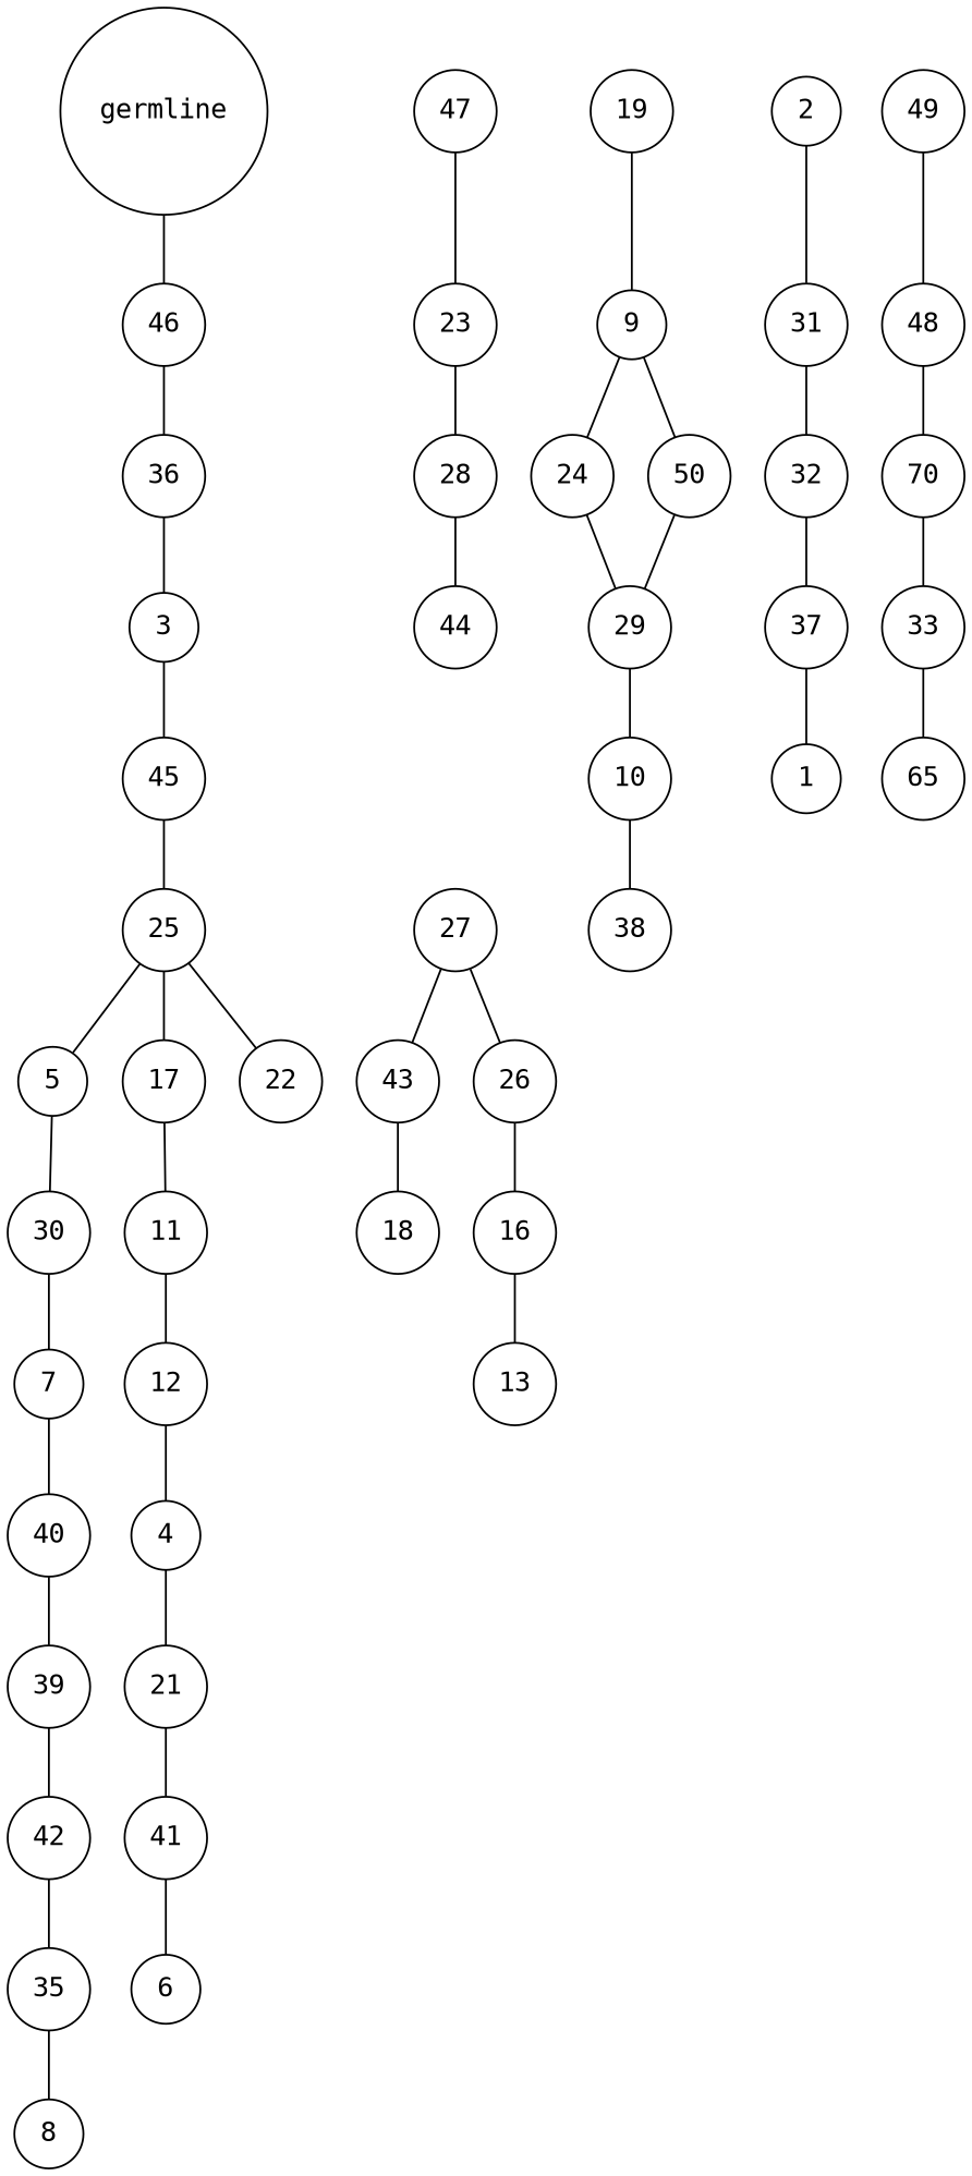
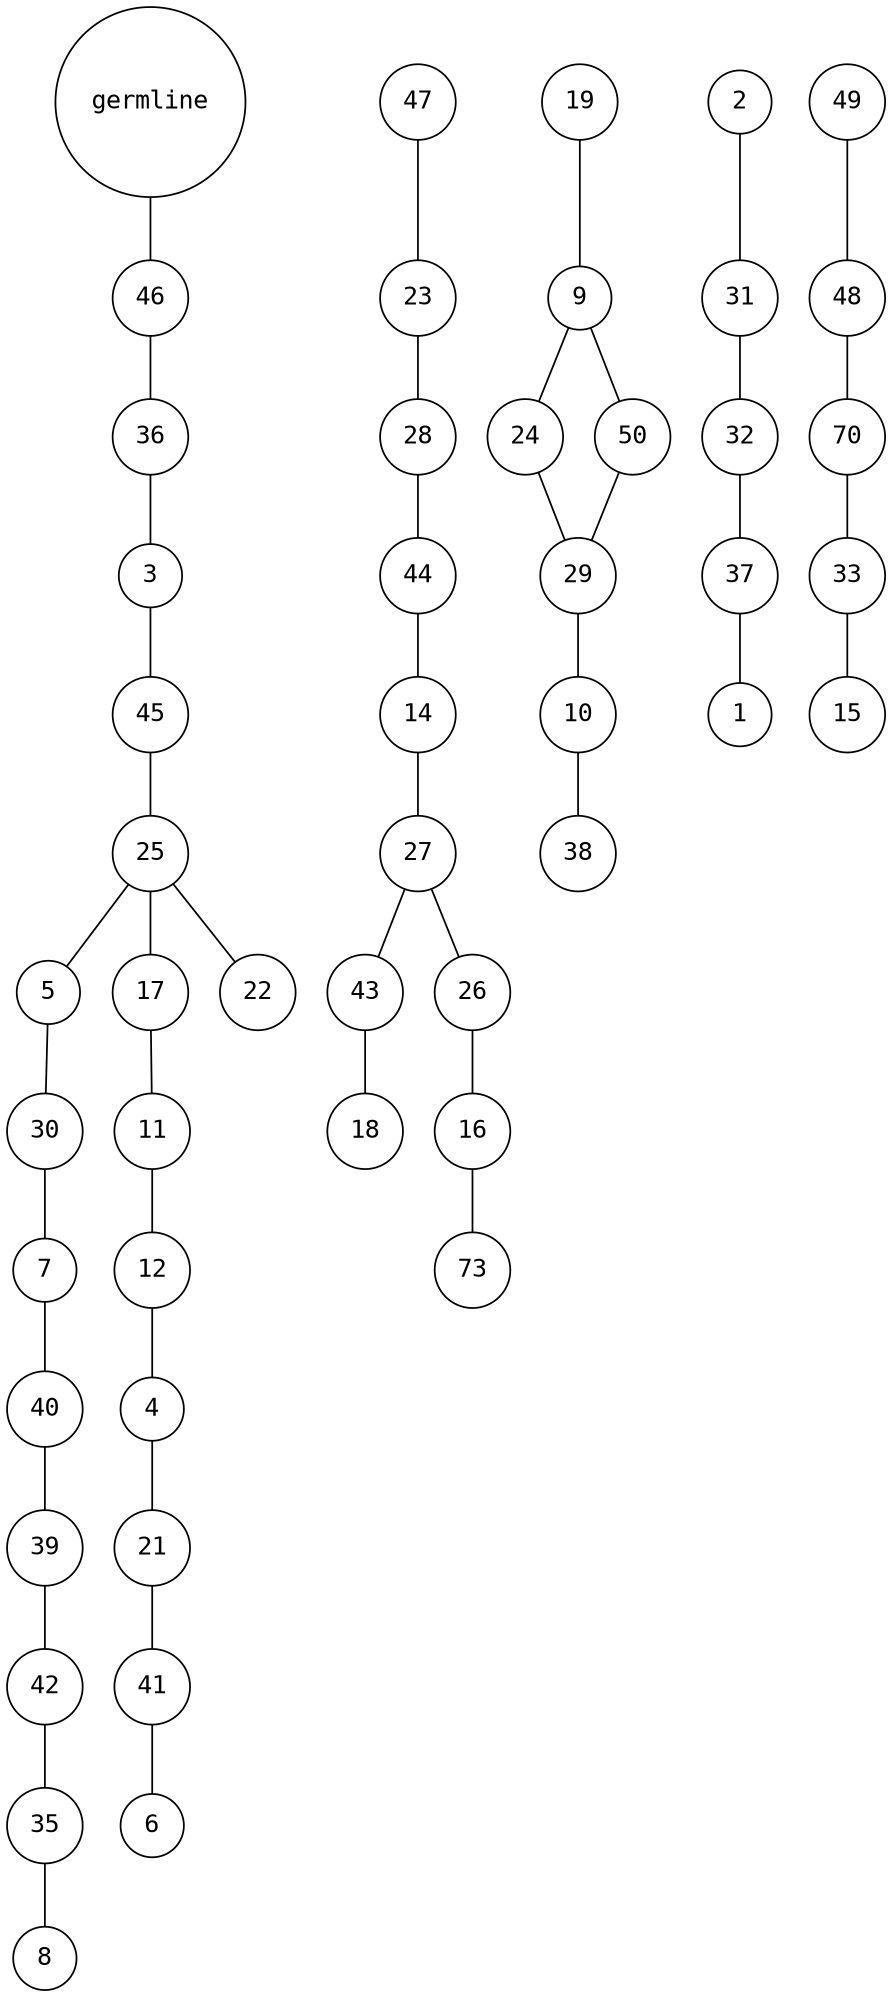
  graph {
    fontname="DejaVu Sans Mono"
    rankdir=UD
    splines=line
    node [fontname="DejaVu Sans Mono" shape=circle]
    edge [fontname="DejaVu Sans Mono"]
    n1 [label=germline]
    n2 [label=46]
    n3 [label=36]
    n4 [label=3]
    n5 [label=45]
    n6 [label=25]
    n7 [label=5]
    n8 [label=17]
    n9 [label=22]
    n10 [label=30]
    n11 [label=11]
    n12 [label=7]
    n13 [label=47]
    n14 [label=23]
    n15 [label=40]
    n16 [label=39]
    n17 [label=42]
    n18 [label=35]
    n19 [label=8]
    n20 [label=28]
    n21 [label=44]
+   n22 [label=14]
    n23 [label=27]
    n24 [label=43]
    n25 [label=26]
    n26 [label=18]
    n27 [label=12]
    n28 [label=4]
    n29 [label=21]
    n30 [label=41]
    n31 [label=6]
    n32 [label=16]
-   n33 [label=13]
+   n33 [label=73]
    n34 [label=19]
    n35 [label=9]
    n36 [label=24]
    n37 [label=50]
    n38 [label=29]
    n39 [label=2]
    n40 [label=31]
    n41 [label=32]
    n42 [label=37]
    n43 [label=1]
    n44 [label=10]
    n45 [label=38]
    n46 [label=49]
    n47 [label=48]
    n48 [label=70]
    n49 [label=33]
-   n50 [label=65]
+   n50 [label=15]
    n1 -- n2
    n2 -- n3
    n3 -- n4
    n4 -- n5
    n5 -- n6
    n6 -- n7
    n6 -- n8
    n6 -- n9
    n7 -- n10
    n8 -- n11
    n10 -- n12
    n11 -- n27
    n12 -- n15
    n13 -- n14
    n14 -- n20
    n15 -- n16
    n16 -- n17
    n17 -- n18
    n18 -- n19
    n20 -- n21
+   n21 -- n22
+   n22 -- n23
    n23 -- n24
    n23 -- n25
    n24 -- n26
    n25 -- n32
    n27 -- n28
    n28 -- n29
    n29 -- n30
    n30 -- n31
    n32 -- n33
    n34 -- n35
    n35 -- n36
    n35 -- n37
    n36 -- n38
    n37 -- n38
    n38 -- n44
    n39 -- n40
    n40 -- n41
    n41 -- n42
    n42 -- n43
    n44 -- n45
    n46 -- n47
    n47 -- n48
    n48 -- n49
    n49 -- n50
  }
